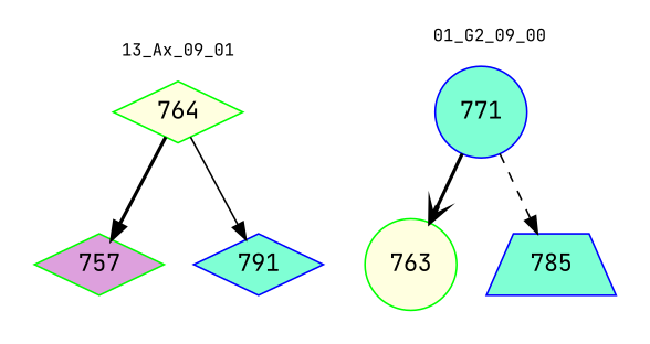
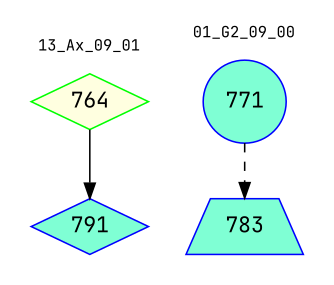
  digraph {
    fontname="JetBrains Mono"
    node [color=green fillcolor=aquamarine fontname="JetBrains Mono" shape=diamond style=filled]
    edge [arrowhead=normal color=black fontname="JetBrains Mono" style=bold]
    n1 [fillcolor=lightyellow label=764]
-   n2 [fillcolor=plum label=757]
    n3 [color=blue label=791]
    n4 [color=blue label=771 shape=circle]
-   n5 [fillcolor=lightyellow label=763 shape=circle]
-   n6 [color=blue label=785 shape=trapezium]
+   n6 [color=blue label=783 shape=trapezium]
    subgraph cluster_1 {
      color=white
      fontsize=10
      label="13_Ax_09_01"
      n1
-     n2
      n3
    }
    subgraph cluster_2 {
      color=white
      fontsize=10
      label="01_G2_09_00"
      n4
-     n5
      n6
    }
-   n1 -> n2
    n1 -> n3 [style=solid]
-   n4 -> n5 [arrowhead=vee]
    n4 -> n6 [style=dashed]
  }
